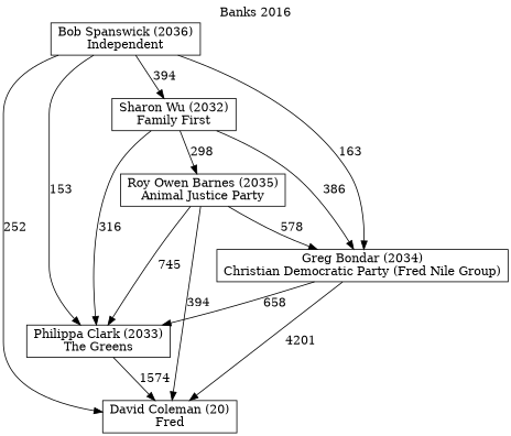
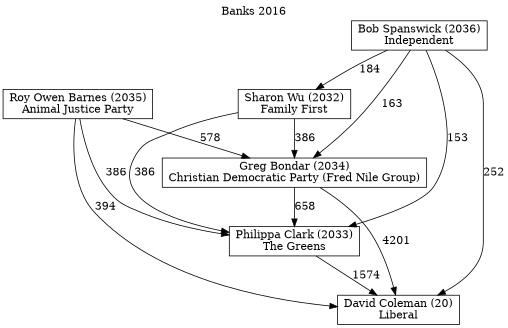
  digraph {
    label="Banks 2016"
    labelloc=t
    mclimit=10
    node [shape=box]
-   n1 [label="David Coleman (20)\nFred"]
+   n1 [label="David Coleman (20)\nLiberal"]
    n2 [label="Philippa Clark (2033)\nThe Greens"]
    n3 [label="Greg Bondar (2034)\nChristian Democratic Party (Fred Nile Group)"]
    n4 [label="Roy Owen Barnes (2035)\nAnimal Justice Party"]
    n5 [label="Sharon Wu (2032)\nFamily First"]
    n6 [label="Bob Spanswick (2036)\nIndependent"]
    n2 -> n1 [label=1574]
    n3 -> n1 [label=4201]
    n3 -> n2 [label=658]
    n4 -> n1 [label=394]
-   n4 -> n2 [label=745]
+   n4 -> n2 [label=386]
    n4 -> n3 [label=578]
-   n5 -> n2 [label=316]
+   n5 -> n2 [label=386]
    n5 -> n3 [label=386]
-   n5 -> n4 [label=298]
    n6 -> n1 [label=252]
    n6 -> n2 [label=153]
    n6 -> n3 [label=163]
-   n6 -> n5 [label=394]
+   n6 -> n5 [label=184]
  }
